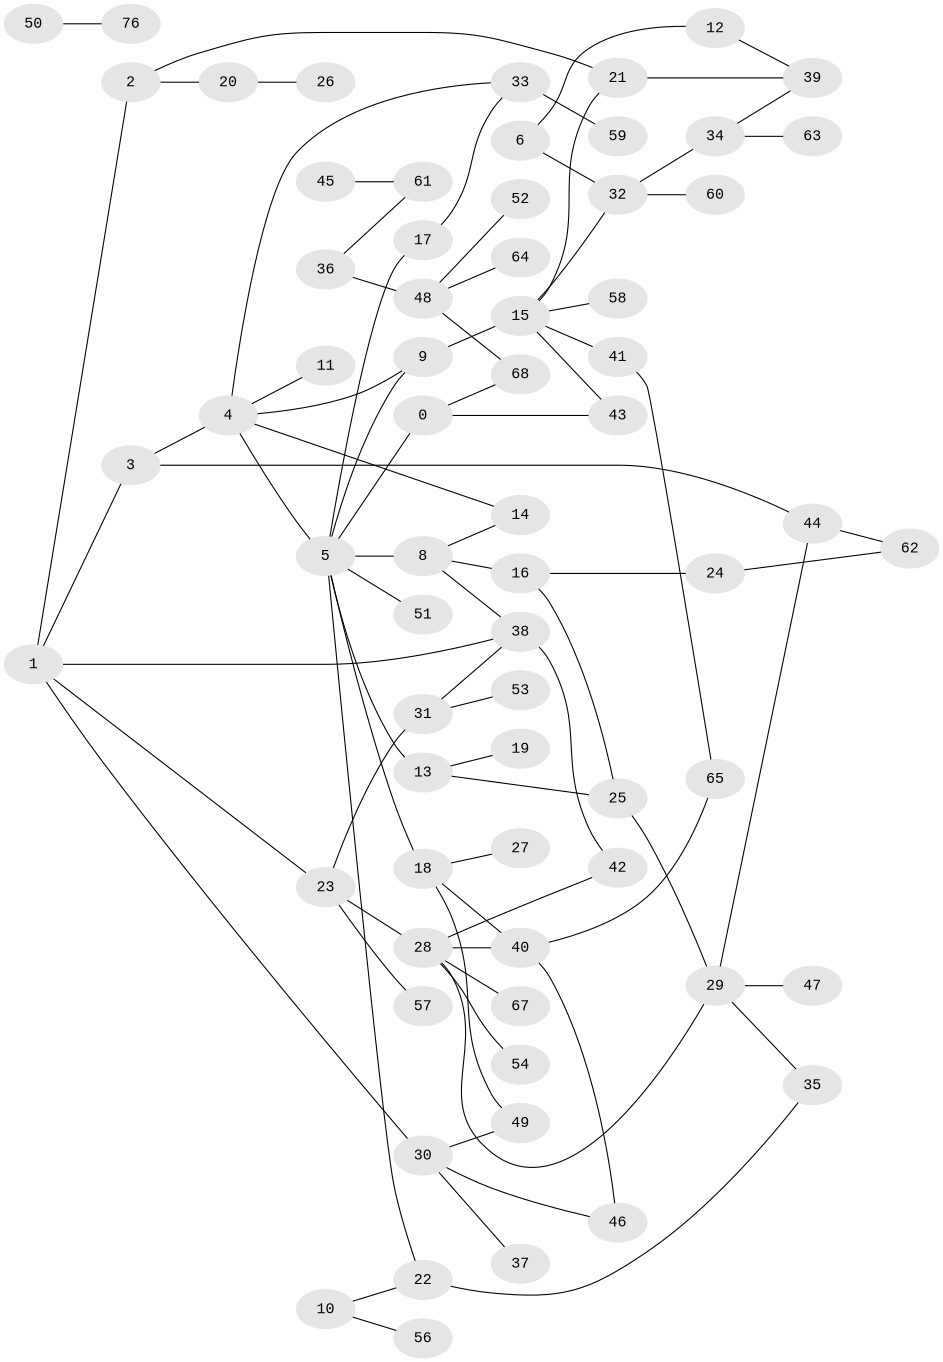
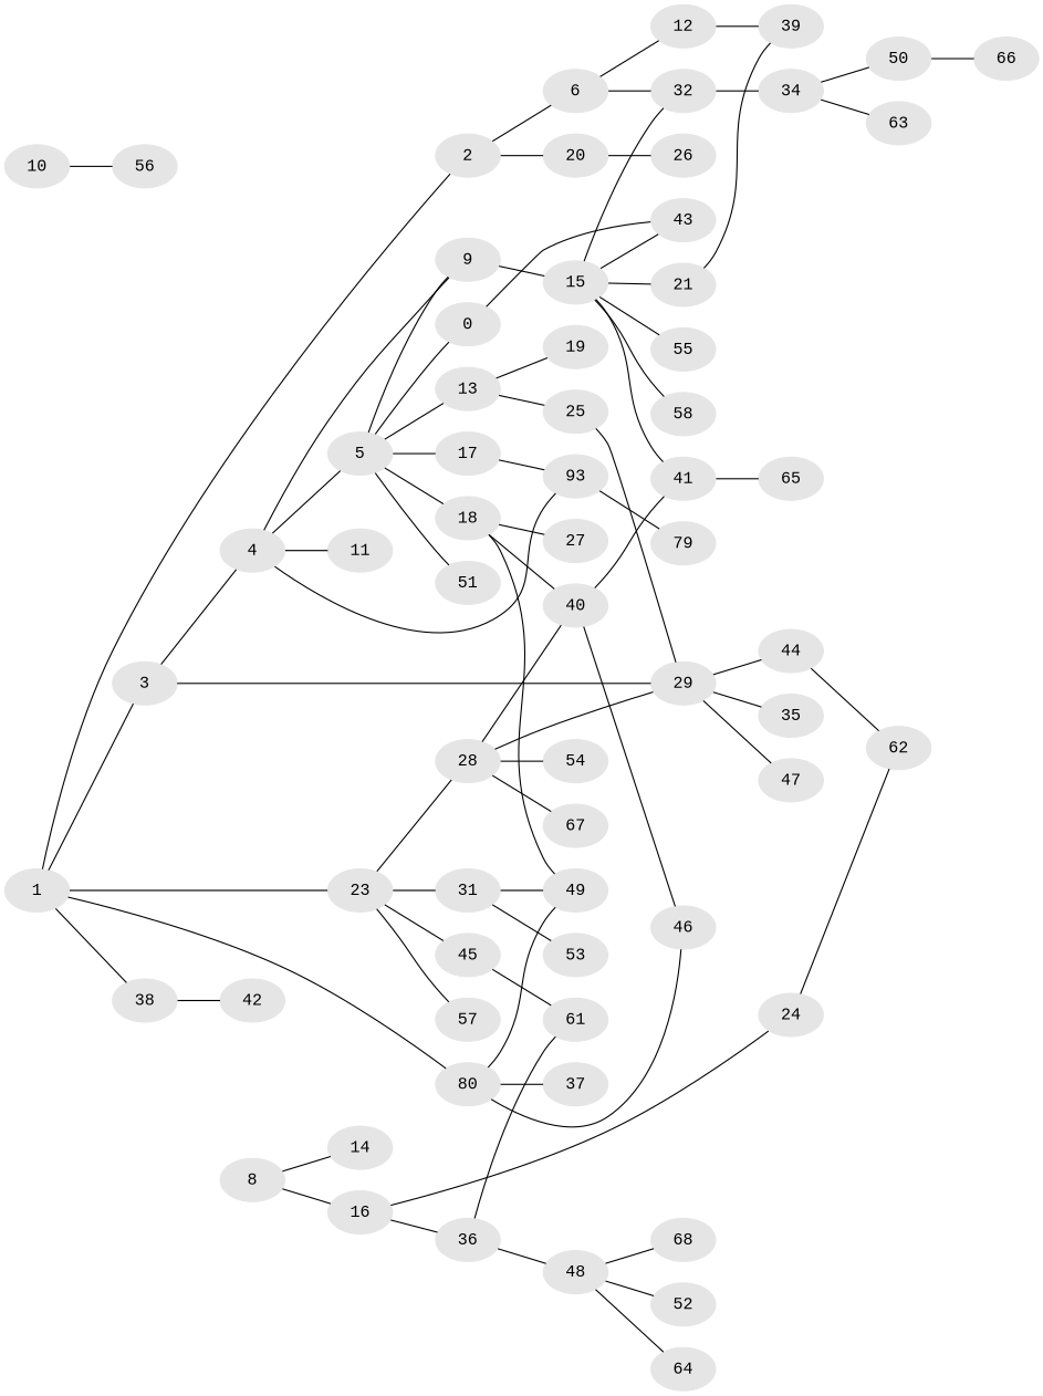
  graph {
    fontname="Liberation Mono"
    rankdir=LR
    node [color=gray90 fontname="Liberation Mono" style=filled]
    edge [fontname="Liberation Mono"]
    1
    2
    3
    23
-   30
+   30 [label=80]
    38
    6
    20
    4
    44
    28
    31
    45
    57
    49
    37
    46
    42
    12
    32
    26
    5
    9
    11
    14
-   33
+   33 [label=93]
    62
    n28 [label=0]
    8
    13
    17
    18
-   22
    51
    15
-   59
+   59 [label=79]
    43
    68
    16
    19
    25
    27
    40
    35
    39
    34
-   60
    24
    36
    10
    56
    21
    41
+   55
    58
    29
    65
    48
    61
    54
    67
    53
    47
    50
    63
-   66 [label=76]
+   66
    52
    64
    1 -- 2
    1 -- 3
    1 -- 23
    1 -- 30
    1 -- 38
-   2 -- 21
+   2 -- 6
    2 -- 20
    3 -- 4
-   3 -- 44
+   3 -- 29
    23 -- 28
    23 -- 31
+   23 -- 45
    23 -- 57
    30 -- 49
    30 -- 37
    30 -- 46
    38 -- 42
    6 -- 12
    6 -- 32
    20 -- 26
    4 -- 5
    4 -- 9
    4 -- 11
-   4 -- 14
    4 -- 33
    44 -- 62
-   28 -- 42
    28 -- 40
    28 -- 29
    28 -- 54
    28 -- 67
-   31 -- 38
+   31 -- 49
    31 -- 53
    45 -- 61
    12 -- 39
    32 -- 34
-   32 -- 60
    5 -- 9
    5 -- n28
-   5 -- 8
    5 -- 13
    5 -- 17
    5 -- 18
-   5 -- 22
    5 -- 51
    9 -- 15
    33 -- 59
    n28 -- 43
-   n28 -- 68
-   8 -- 38
    8 -- 14
    8 -- 16
    13 -- 19
    13 -- 25
    17 -- 33
    18 -- 49
    18 -- 27
    18 -- 40
-   22 -- 35
    15 -- 32
    15 -- 43
    15 -- 21
    15 -- 41
+   15 -- 55
    15 -- 58
    16 -- 24
-   16 -- 25
+   16 -- 36
    25 -- 29
    40 -- 46
-   40 -- 65
-   34 -- 39
+   40 -- 41
+   34 -- 50
    34 -- 63
    24 -- 62
    36 -- 48
    36 -- 61
-   10 -- 22
    10 -- 56
    21 -- 39
    41 -- 65
    29 -- 44
    29 -- 35
    29 -- 47
    48 -- 68
    48 -- 52
    48 -- 64
    50 -- 66
  }
